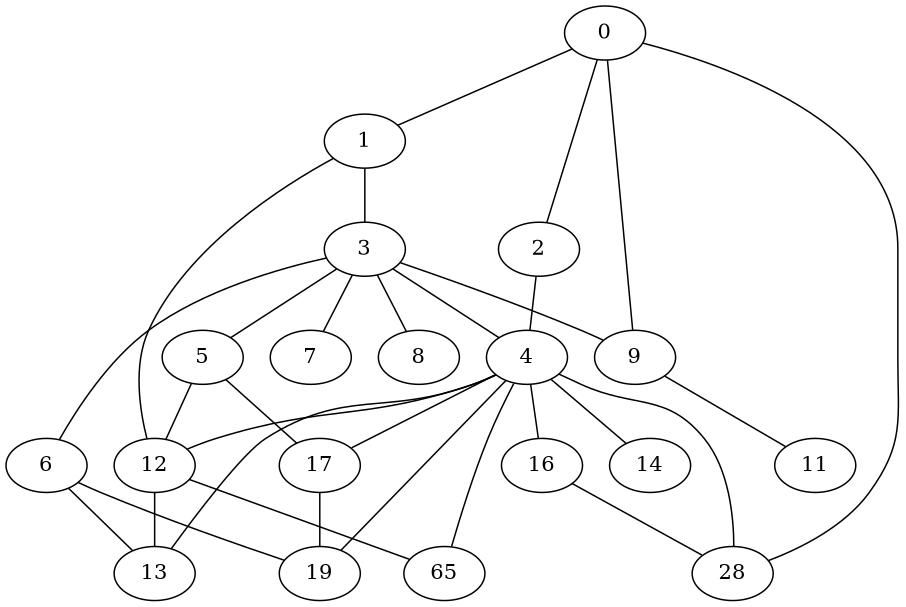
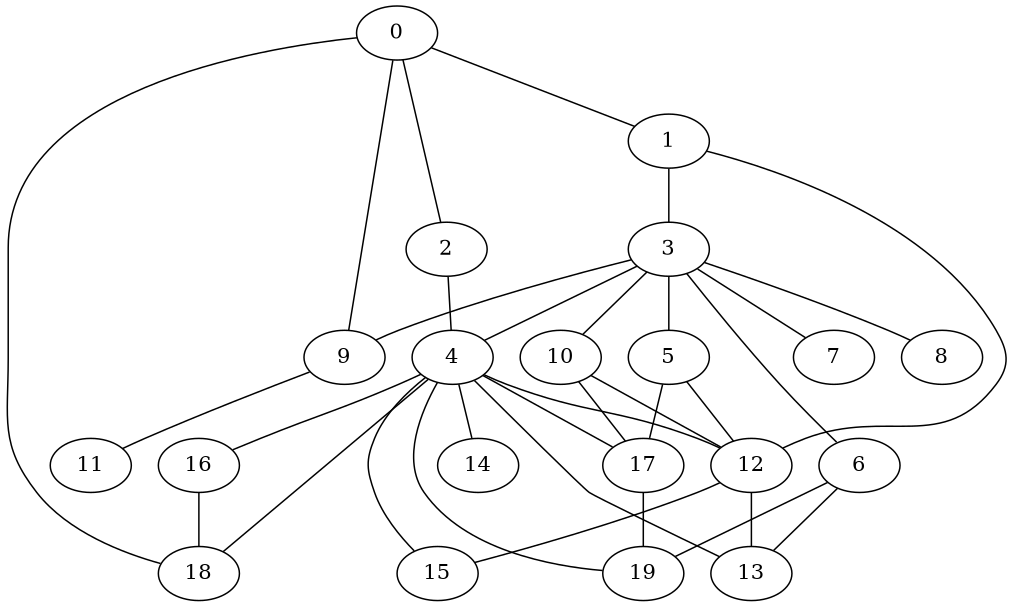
  graph {
    0
    1
    2
-   18 [label=28]
+   18
    9
    3
    12
    4
    11
    5
    6
    7
    8
+   10
    13
-   15 [label=65]
+   15
    14
    16
    17
    19
    0 -- 1
    0 -- 2
    0 -- 18
    0 -- 9
    1 -- 3
    1 -- 12
    2 -- 4
    9 -- 11
    3 -- 9
    3 -- 4
    3 -- 5
    3 -- 6
    3 -- 7
    3 -- 8
+   3 -- 10
    12 -- 13
    12 -- 15
    4 -- 18
    4 -- 12
    4 -- 13
    4 -- 15
    4 -- 14
    4 -- 16
    4 -- 17
    4 -- 19
    5 -- 12
    5 -- 17
    6 -- 13
    6 -- 19
+   10 -- 12
+   10 -- 17
    16 -- 18
    17 -- 19
  }
